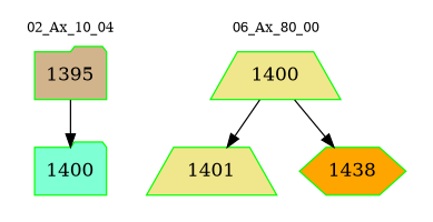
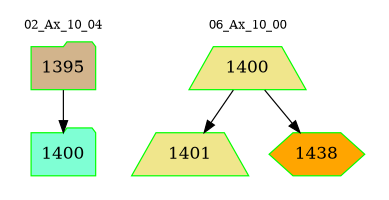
  digraph {
    node [color=green fillcolor=khaki shape=folder style=filled]
    edge [color=black]
    n1 [fillcolor=tan label=1395]
    n2 [fillcolor=aquamarine label=1400]
    n3 [label=1400 shape=trapezium]
    n4 [label=1401 shape=trapezium]
    n5 [fillcolor=orange label=1438 shape=hexagon]
    subgraph cluster_1 {
      color=white
      fontsize=10
      label="02_Ax_10_04"
      n1
      n2
    }
    subgraph cluster_2 {
      color=white
      fontsize=10
-     label="06_Ax_80_00"
+     label="06_Ax_10_00"
      n3
      n4
      n5
    }
    n1 -> n2
    n3 -> n4
    n3 -> n5
  }
